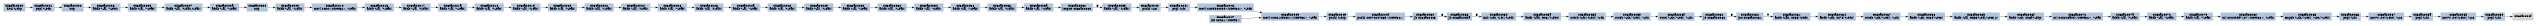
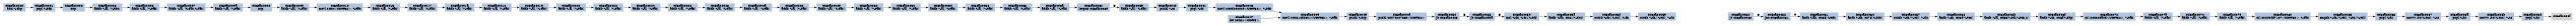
  digraph {
    rankdir=LR
    node [color=lightsteelblue fillcolor=lightsteelblue shape=rectangle style=filled]
    edge [color="#000000"]
    n1 [label="0x6ca20000\ndecl %ebp"]
    n2 [label="0x6ca20001\npopl %edx"]
    n3 [label="0x6ca20002\nnop "]
    n4 [label="0x6ca20003\naddb %al, (%ebx)"]
    n5 [label="0x6ca20005\naddb %al, (%eax)"]
    n6 [label="0x6ca20007\naddb %al, (%eax,%eax)"]
    n7 [label="0x6ca2000a\naddb %al, (%eax)"]
    n8 [label="0x6ca2000c\nnop "]
    n9 [label="0x6ca2000e\naddb %al, (%eax)"]
    n10 [label="0x6ca20010\nmovl $0x0<UINT32>, %eax"]
    n11 [label="0x6ca20015\naddb %al, (%eax)"]
    n12 [label="0x6ca20017\naddb %al, (%eax)"]
    n13 [label="0x6ca2001a\naddb %al, (%eax)"]
    n14 [label="0x6ca2001c\naddb %al, (%eax)"]
    n15 [label="0x6ca2001e\naddb %al, (%eax)"]
    n16 [label="0x6ca20020\naddb %al, (%eax)"]
    n17 [label="0x6ca20022\naddb %al, (%eax)"]
    n18 [label="0x6ca20024\naddb %al, (%eax)"]
    n19 [label="0x6ca20026\naddb %al, (%eax)"]
    n20 [label="0x6ca20028\naddb %al, (%eax)"]
    n21 [label="0x6ca2002a\naddb %al, (%eax)"]
    n22 [label="0x6ca2002c\naddb %al, (%eax)"]
    n23 [label="0x6ca2002e\naddb %al, (%eax)"]
    n24 [label="0x6ca20030\naddb %al, (%eax)"]
    n25 [label="0x6ca20032\naddb %al, (%eax)"]
    n26 [label="0x6ca20034\naddb %al, (%eax)"]
    n27 [label="0x6ca20036\naddb %al, (%eax)"]
    n28 [label="0x6ca20038\naddb %al, (%eax)"]
    n29 [label="0x6ca2003a\naddb %al, (%eax)"]
    n30 [label="0x6ca2003c\nloopne 0x6ca2003e"]
    n31 [label="0x6ca2003e\naddb %al, (%eax)"]
    n32 [label="0x6ca20040\npushl %cs"]
    n33 [label="0x6ca20041\npopl %ds"]
    n34 [label="0x6ca20042\nmovl $0x9b4000e<UINT32>, %edx"]
    n35 [label="0x6ca20049\nmovl $0x21cd4c01<UINT32>, %eax"]
    n36 [label="0x6ca20047\nint $0x21<UINT8>"]
    n37 [label="0x6ca2004e\npushl %esp"]
    n38 [label="0x6ca2004f\npushl $0x70207369<UINT32>"]
    n39 [label="0x6ca20054\njb 0x6ca200c5"]
    n40 [label="0x6ca20056\njb 0x6ca200ba"]
    n41 [label="0x6ca20059\ninsl %dx, %es:(%edi)"]
    n42 [label="0x6ca2005a\nandb %ah, 0x61(%ebx)"]
    n43 [label="0x6ca2005d\noutsb %ds:(%esi), %dx"]
    n44 [label="0x6ca2005e\noutsb %ds:(%esi), %dx"]
-   n45 [label="0x6ca2005f\noutsl %ds:(%esi), %dx"]
    n46 [label="0x6ca20060\nje 0x6ca20082"]
    n47 [label="0x6ca20082\njno 0x6ca20061"]
    n48 [label="0x6ca20061\nandb %ah, 0x65(%edx)"]
    n49 [label="0x6ca20064\nandb %dh, 0x75(%edx)"]
    n50 [label="0x6ca20067\noutsb %ds:(%esi), %dx"]
    n51 [label="0x6ca20068\nandb %ch, 0x6e(%ecx)"]
    n52 [label="0x6ca2006b\nandb %al, 0x53(%edi,%ecx,2)"]
    n53 [label="0x6ca2006f\nandb %ch, 0x6f(%ebp)"]
    n54 [label="0x6ca20072\norl $0x240a0d<UINT32>, %eax"]
    n55 [label="0x6ca2007a\naddb %al, (%eax)"]
    n56 [label="0x6ca2007c\naddb %al, (%eax)"]
    n57 [label="0x6ca2007e\naddb %al, (%eax)"]
    n58 [label="0x6ca20080\norl $0x49dd71c7<UINT32>, %eax"]
    n59 [label="0x6ca20085\ncmpsb %ds:(%esi), %es:(%edi)"]
    n60 [label="0x6ca20086\npopl %ds"]
    n61 [label="0x6ca20087\nmovw -90(%ecx), %cs"]
    n62 [label="0x6ca2008a\npopl %ds"]
    n63 [label="0x6ca2008b\nmovw -90(%ecx), %cs"]
    n64 [label="0x6ca2008e\npopl %ds"]
    n65 [color=lightgrey fillcolor=lightgrey label="0x6ca2008f"]
    n1 -> n2
    n2 -> n3
    n3 -> n4
    n4 -> n5
    n5 -> n6
    n6 -> n7
    n7 -> n8
    n8 -> n9
    n9 -> n10
    n10 -> n11
    n11 -> n12
    n12 -> n13
    n13 -> n14
    n14 -> n15
    n15 -> n16
    n16 -> n17
    n17 -> n18
    n18 -> n19
    n19 -> n20
    n20 -> n21
    n21 -> n22
    n22 -> n23
    n23 -> n24
    n24 -> n25
    n25 -> n26
    n26 -> n27
    n27 -> n28
    n28 -> n29
    n29 -> n30
    n30 -> n31 [label=F]
    n31 -> n32
    n32 -> n33
    n33 -> n34
    n34 -> n35
    n35 -> n37
    n36 -> n35
    n37 -> n38
    n38 -> n39
    n39 -> n40 [label=F]
    n40 -> n41 [label=F]
    n41 -> n42
    n42 -> n43
    n43 -> n44
-   n44 -> n45
-   n45 -> n46
    n46 -> n47 [label=F]
    n47 -> n48 [label=T]
    n48 -> n49
    n49 -> n50
    n50 -> n51
    n51 -> n52
    n52 -> n53
    n53 -> n54
    n54 -> n55
    n55 -> n56
    n56 -> n57
    n57 -> n58
    n58 -> n59
    n59 -> n60
    n60 -> n61
    n61 -> n62
    n62 -> n63
    n63 -> n64
    n64 -> n65
  }
